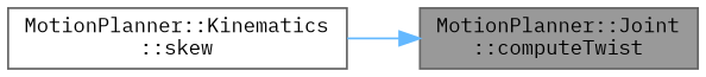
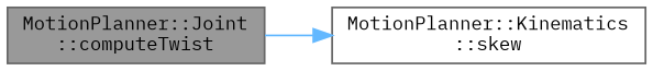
  digraph {
    rankdir=LR
    fontname="IBM Plex Mono"
    node [fontname="IBM Plex Mono" fontsize=10 shape=box style=filled]
    n1 [color=gray40 fillcolor=grey60 fontcolor=black height=0.2 label="MotionPlanner::Joint\l::computeTwist" width=0.4]
    n2 [color=grey40 fillcolor=white height=0.2 label="MotionPlanner::Kinematics\l::skew" width=0.4]
-   n2 -> n1 [color=steelblue1 fontname="IBM Plex Mono" fontsize=10 labelfontname=Helvetica labelfontsize=10 style=solid]
+   n1 -> n2 [color=steelblue1 fontname="IBM Plex Mono" fontsize=10 labelfontname=Helvetica labelfontsize=10 style=solid]
  }
